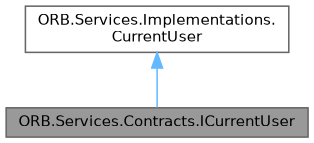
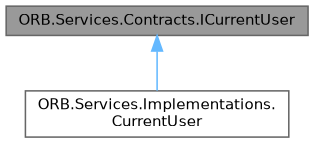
  digraph {
    node [color=gray40 fontname=Helvetica fontsize=10 shape=box style=filled]
    n1 [fillcolor=grey60 fontcolor=black height=0.2 label="ORB.Services.Contracts.ICurrentUser" width=0.4]
    n2 [fillcolor=white height=0.2 label="ORB.Services.Implementations.\lCurrentUser" width=0.4]
-   n2 -> n1 [color=steelblue1 dir=back fontname=Helvetica fontsize=10 labelfontname=Helvetica labelfontsize=10 style=solid]
+   n1 -> n2 [color=steelblue1 dir=back fontname=Helvetica fontsize=10 labelfontname=Helvetica labelfontsize=10 style=solid]
  }
